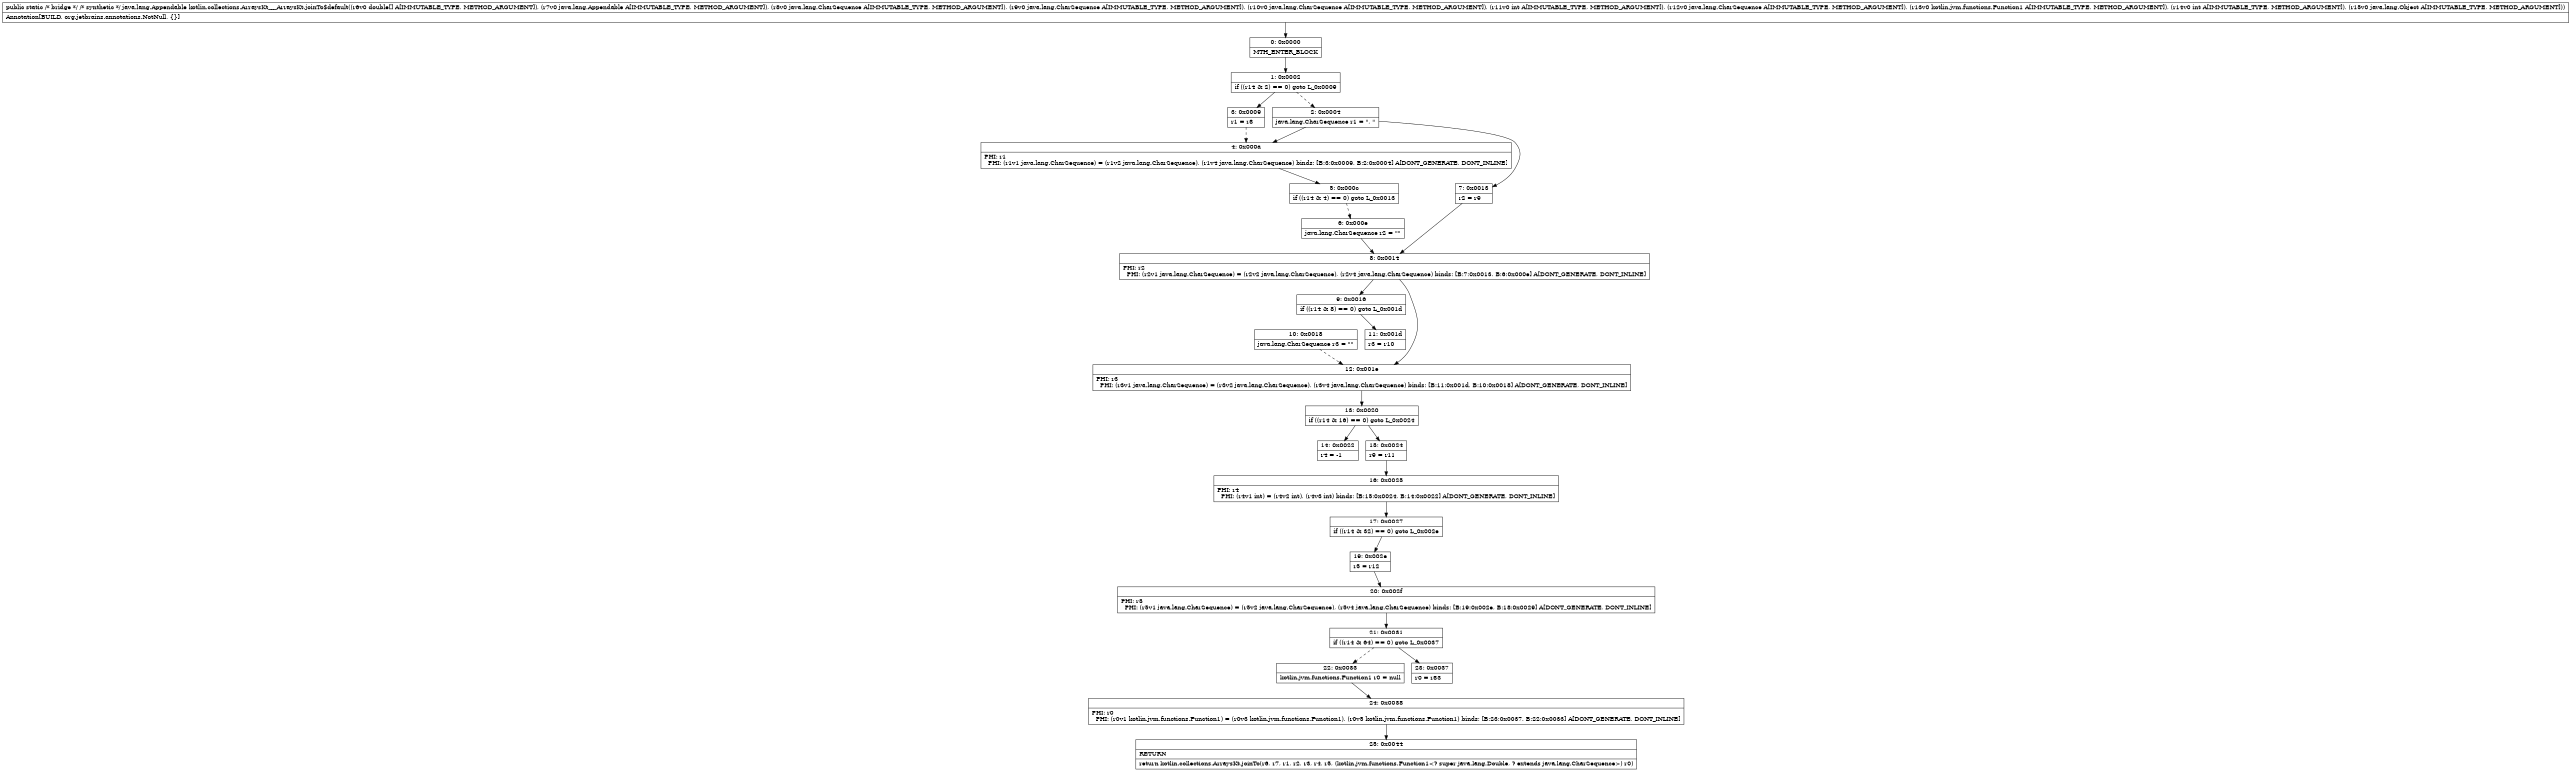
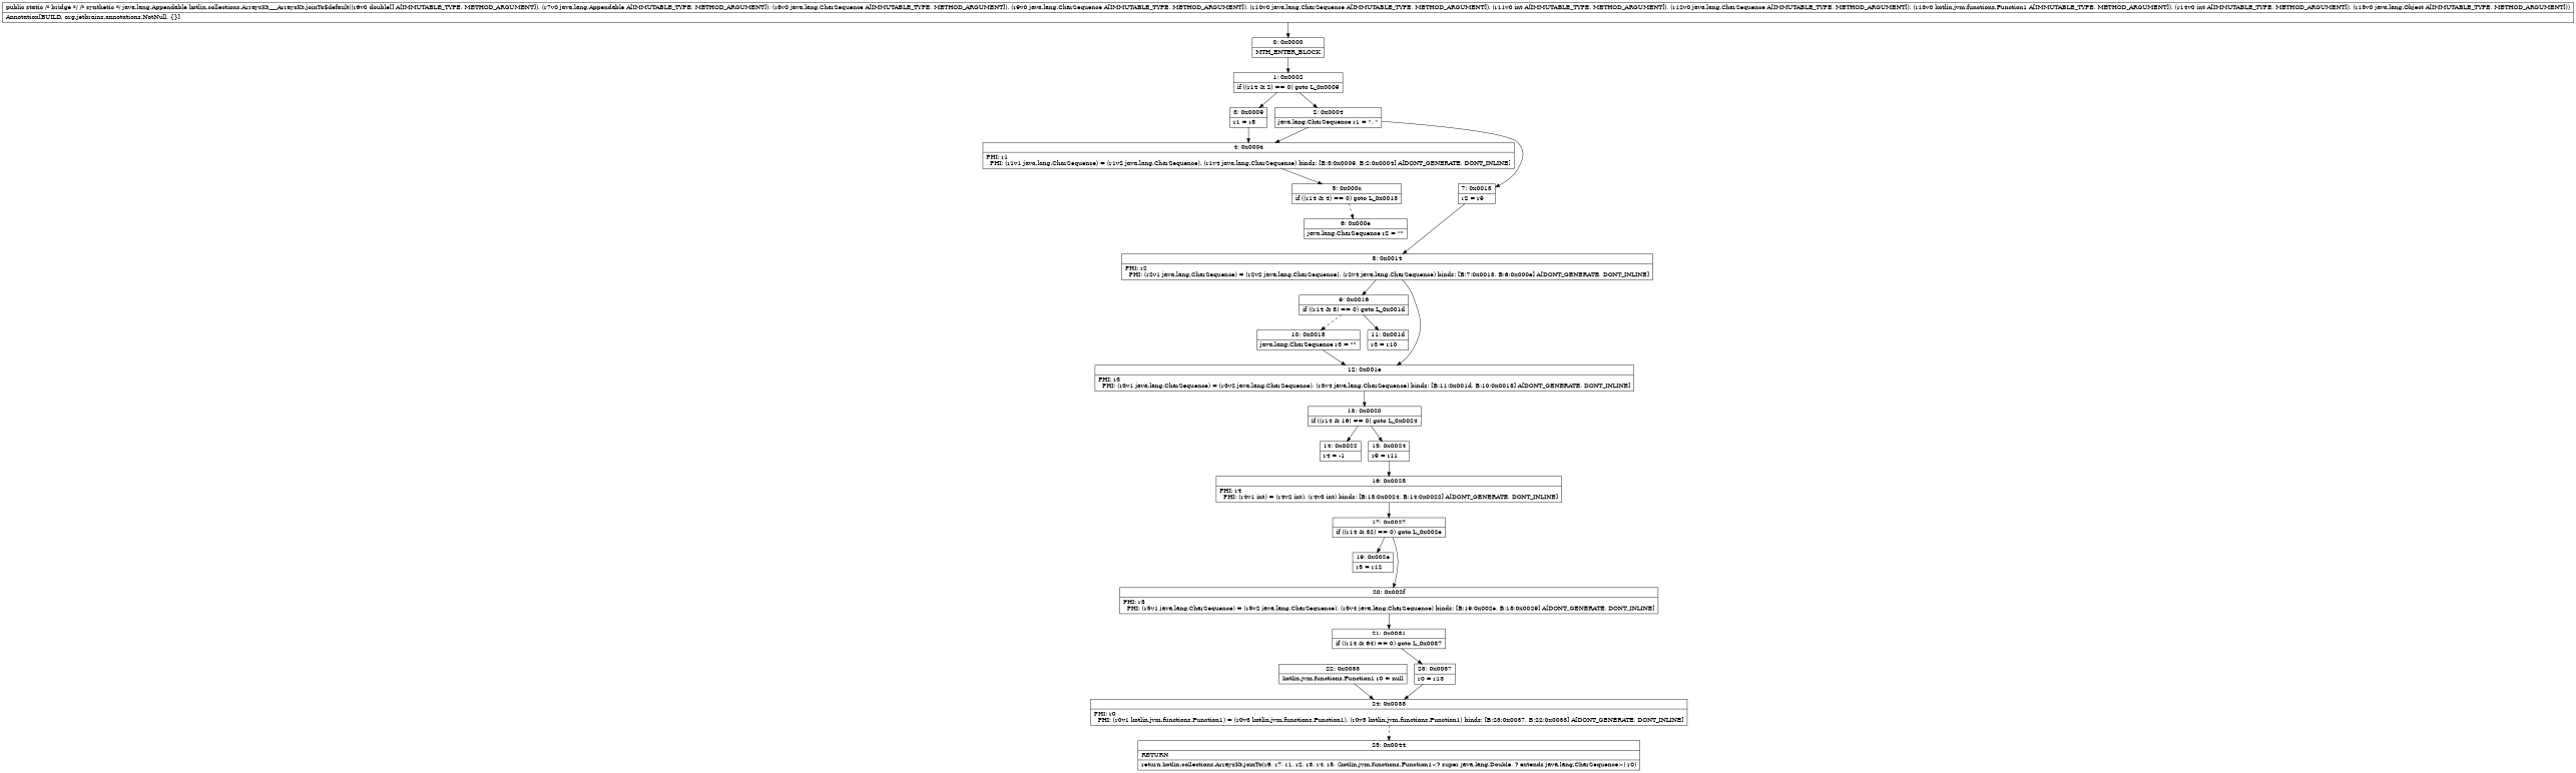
  digraph {
    node [shape=record]
    n1 [label="{0\:\ 0x0000|MTH_ENTER_BLOCK\l}"]
    n2 [label="{1\:\ 0x0002|if ((r14 & 2) == 0) goto L_0x0009\l}"]
    n3 [label="{2\:\ 0x0004|java.lang.CharSequence r1 = \", \"\l}"]
    n4 [label="{3\:\ 0x0009|r1 = r8\l}"]
    n5 [label="{4\:\ 0x000a|PHI: r1 \l  PHI: (r1v1 java.lang.CharSequence) = (r1v2 java.lang.CharSequence), (r1v4 java.lang.CharSequence) binds: [B:3:0x0009, B:2:0x0004] A[DONT_GENERATE, DONT_INLINE]\l}"]
    n6 [label="{7\:\ 0x0013|r2 = r9\l}"]
    n7 [label="{5\:\ 0x000c|if ((r14 & 4) == 0) goto L_0x0013\l}"]
    n8 [label="{6\:\ 0x000e|java.lang.CharSequence r2 = \"\"\l}"]
    n9 [label="{8\:\ 0x0014|PHI: r2 \l  PHI: (r2v1 java.lang.CharSequence) = (r2v2 java.lang.CharSequence), (r2v4 java.lang.CharSequence) binds: [B:7:0x0013, B:6:0x000e] A[DONT_GENERATE, DONT_INLINE]\l}"]
    n10 [label="{9\:\ 0x0016|if ((r14 & 8) == 0) goto L_0x001d\l}"]
    n11 [label="{12\:\ 0x001e|PHI: r3 \l  PHI: (r3v1 java.lang.CharSequence) = (r3v2 java.lang.CharSequence), (r3v4 java.lang.CharSequence) binds: [B:11:0x001d, B:10:0x0018] A[DONT_GENERATE, DONT_INLINE]\l}"]
    n12 [label="{10\:\ 0x0018|java.lang.CharSequence r3 = \"\"\l}"]
    n13 [label="{11\:\ 0x001d|r3 = r10\l}"]
    n14 [label="{13\:\ 0x0020|if ((r14 & 16) == 0) goto L_0x0024\l}"]
    n15 [label="{14\:\ 0x0022|r4 = \-1\l}"]
    n16 [label="{15\:\ 0x0024|r9 = r11\l}"]
    n17 [label="{16\:\ 0x0025|PHI: r4 \l  PHI: (r4v1 int) = (r4v2 int), (r4v3 int) binds: [B:15:0x0024, B:14:0x0022] A[DONT_GENERATE, DONT_INLINE]\l}"]
    n18 [label="{17\:\ 0x0027|if ((r14 & 32) == 0) goto L_0x002e\l}"]
    n19 [label="{19\:\ 0x002e|r5 = r12\l}"]
    n20 [label="{20\:\ 0x002f|PHI: r5 \l  PHI: (r5v1 java.lang.CharSequence) = (r5v2 java.lang.CharSequence), (r5v4 java.lang.CharSequence) binds: [B:19:0x002e, B:18:0x0029] A[DONT_GENERATE, DONT_INLINE]\l}"]
    n21 [label="{21\:\ 0x0031|if ((r14 & 64) == 0) goto L_0x0037\l}"]
    n22 [label="{22\:\ 0x0033|kotlin.jvm.functions.Function1 r0 = null\l}"]
-   n23 [label="{23\:\ 0x0037|r0 = r83\l}"]
+   n23 [label="{23\:\ 0x0037|r0 = r13\l}"]
    n24 [label="{24\:\ 0x0038|PHI: r0 \l  PHI: (r0v1 kotlin.jvm.functions.Function1) = (r0v3 kotlin.jvm.functions.Function1), (r0v5 kotlin.jvm.functions.Function1) binds: [B:23:0x0037, B:22:0x0033] A[DONT_GENERATE, DONT_INLINE]\l}"]
    n25 [label="{25\:\ 0x0044|RETURN\l|return kotlin.collections.ArraysKt.joinTo(r6, r7, r1, r2, r3, r4, r5, (kotlin.jvm.functions.Function1\<? super java.lang.Double, ? extends java.lang.CharSequence\>) r0)\l}"]
    n26 [label="{public static \/* bridge *\/ \/* synthetic *\/ java.lang.Appendable kotlin.collections.ArraysKt___ArraysKt.joinTo$default((r6v0 double[] A[IMMUTABLE_TYPE, METHOD_ARGUMENT]), (r7v0 java.lang.Appendable A[IMMUTABLE_TYPE, METHOD_ARGUMENT]), (r8v0 java.lang.CharSequence A[IMMUTABLE_TYPE, METHOD_ARGUMENT]), (r9v0 java.lang.CharSequence A[IMMUTABLE_TYPE, METHOD_ARGUMENT]), (r10v0 java.lang.CharSequence A[IMMUTABLE_TYPE, METHOD_ARGUMENT]), (r11v0 int A[IMMUTABLE_TYPE, METHOD_ARGUMENT]), (r12v0 java.lang.CharSequence A[IMMUTABLE_TYPE, METHOD_ARGUMENT]), (r13v0 kotlin.jvm.functions.Function1 A[IMMUTABLE_TYPE, METHOD_ARGUMENT]), (r14v0 int A[IMMUTABLE_TYPE, METHOD_ARGUMENT]), (r15v0 java.lang.Object A[IMMUTABLE_TYPE, METHOD_ARGUMENT]))  | Annotation[BUILD, org.jetbrains.annotations.NotNull, \{\}]\l}"]
    n1 -> n2
-   n2 -> n3 [style=dashed]
+   n2 -> n3 [style=solid]
    n2 -> n4
    n3 -> n5
    n3 -> n6
-   n4 -> n5 [style=dashed]
+   n4 -> n5
    n5 -> n7
    n6 -> n9
    n7 -> n8 [style=dashed]
-   n8 -> n9
    n9 -> n10
    n9 -> n11
+   n10 -> n12 [style=dashed]
    n10 -> n13
    n11 -> n14
-   n12 -> n11 [style=dashed]
+   n12 -> n11
    n14 -> n15 [style=solid]
    n14 -> n16
    n16 -> n17
    n17 -> n18
    n18 -> n19
-   n19 -> n20
+   n18 -> n20
    n20 -> n21
-   n21 -> n22 [style=dashed]
    n21 -> n23
    n22 -> n24
-   n24 -> n25
+   n23 -> n24
+   n24 -> n25 [style=dashed]
    n26 -> n1
  }
